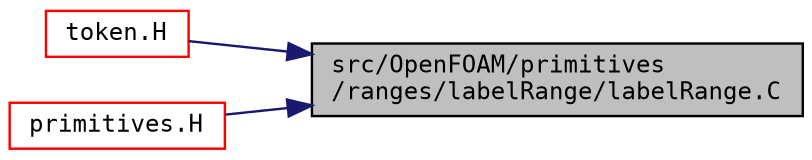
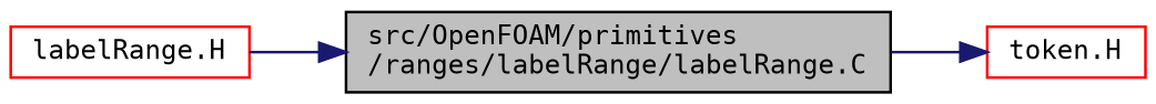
  digraph {
    fontname="DejaVu Sans Mono"
    rankdir=LR
    node [color=red fontname="DejaVu Sans Mono" fontsize=10 shape=record]
    edge [color=midnightblue fontname="DejaVu Sans Mono" fontsize=10 labelfontname=Helvetica labelfontsize=10 style=solid]
    n1 [color=black fillcolor=grey75 fontcolor=black height=0.2 label="src/OpenFOAM/primitives\l/ranges/labelRange/labelRange.C" style=filled width=0.4]
    n2 [height=0.2 label="token.H" width=0.4]
-   n3 [height=0.2 label="primitives.H" width=0.4]
-   n2 -> n1
+   n3 [height=0.2 label="labelRange.H" width=0.4]
+   n1 -> n2
    n3 -> n1
  }
